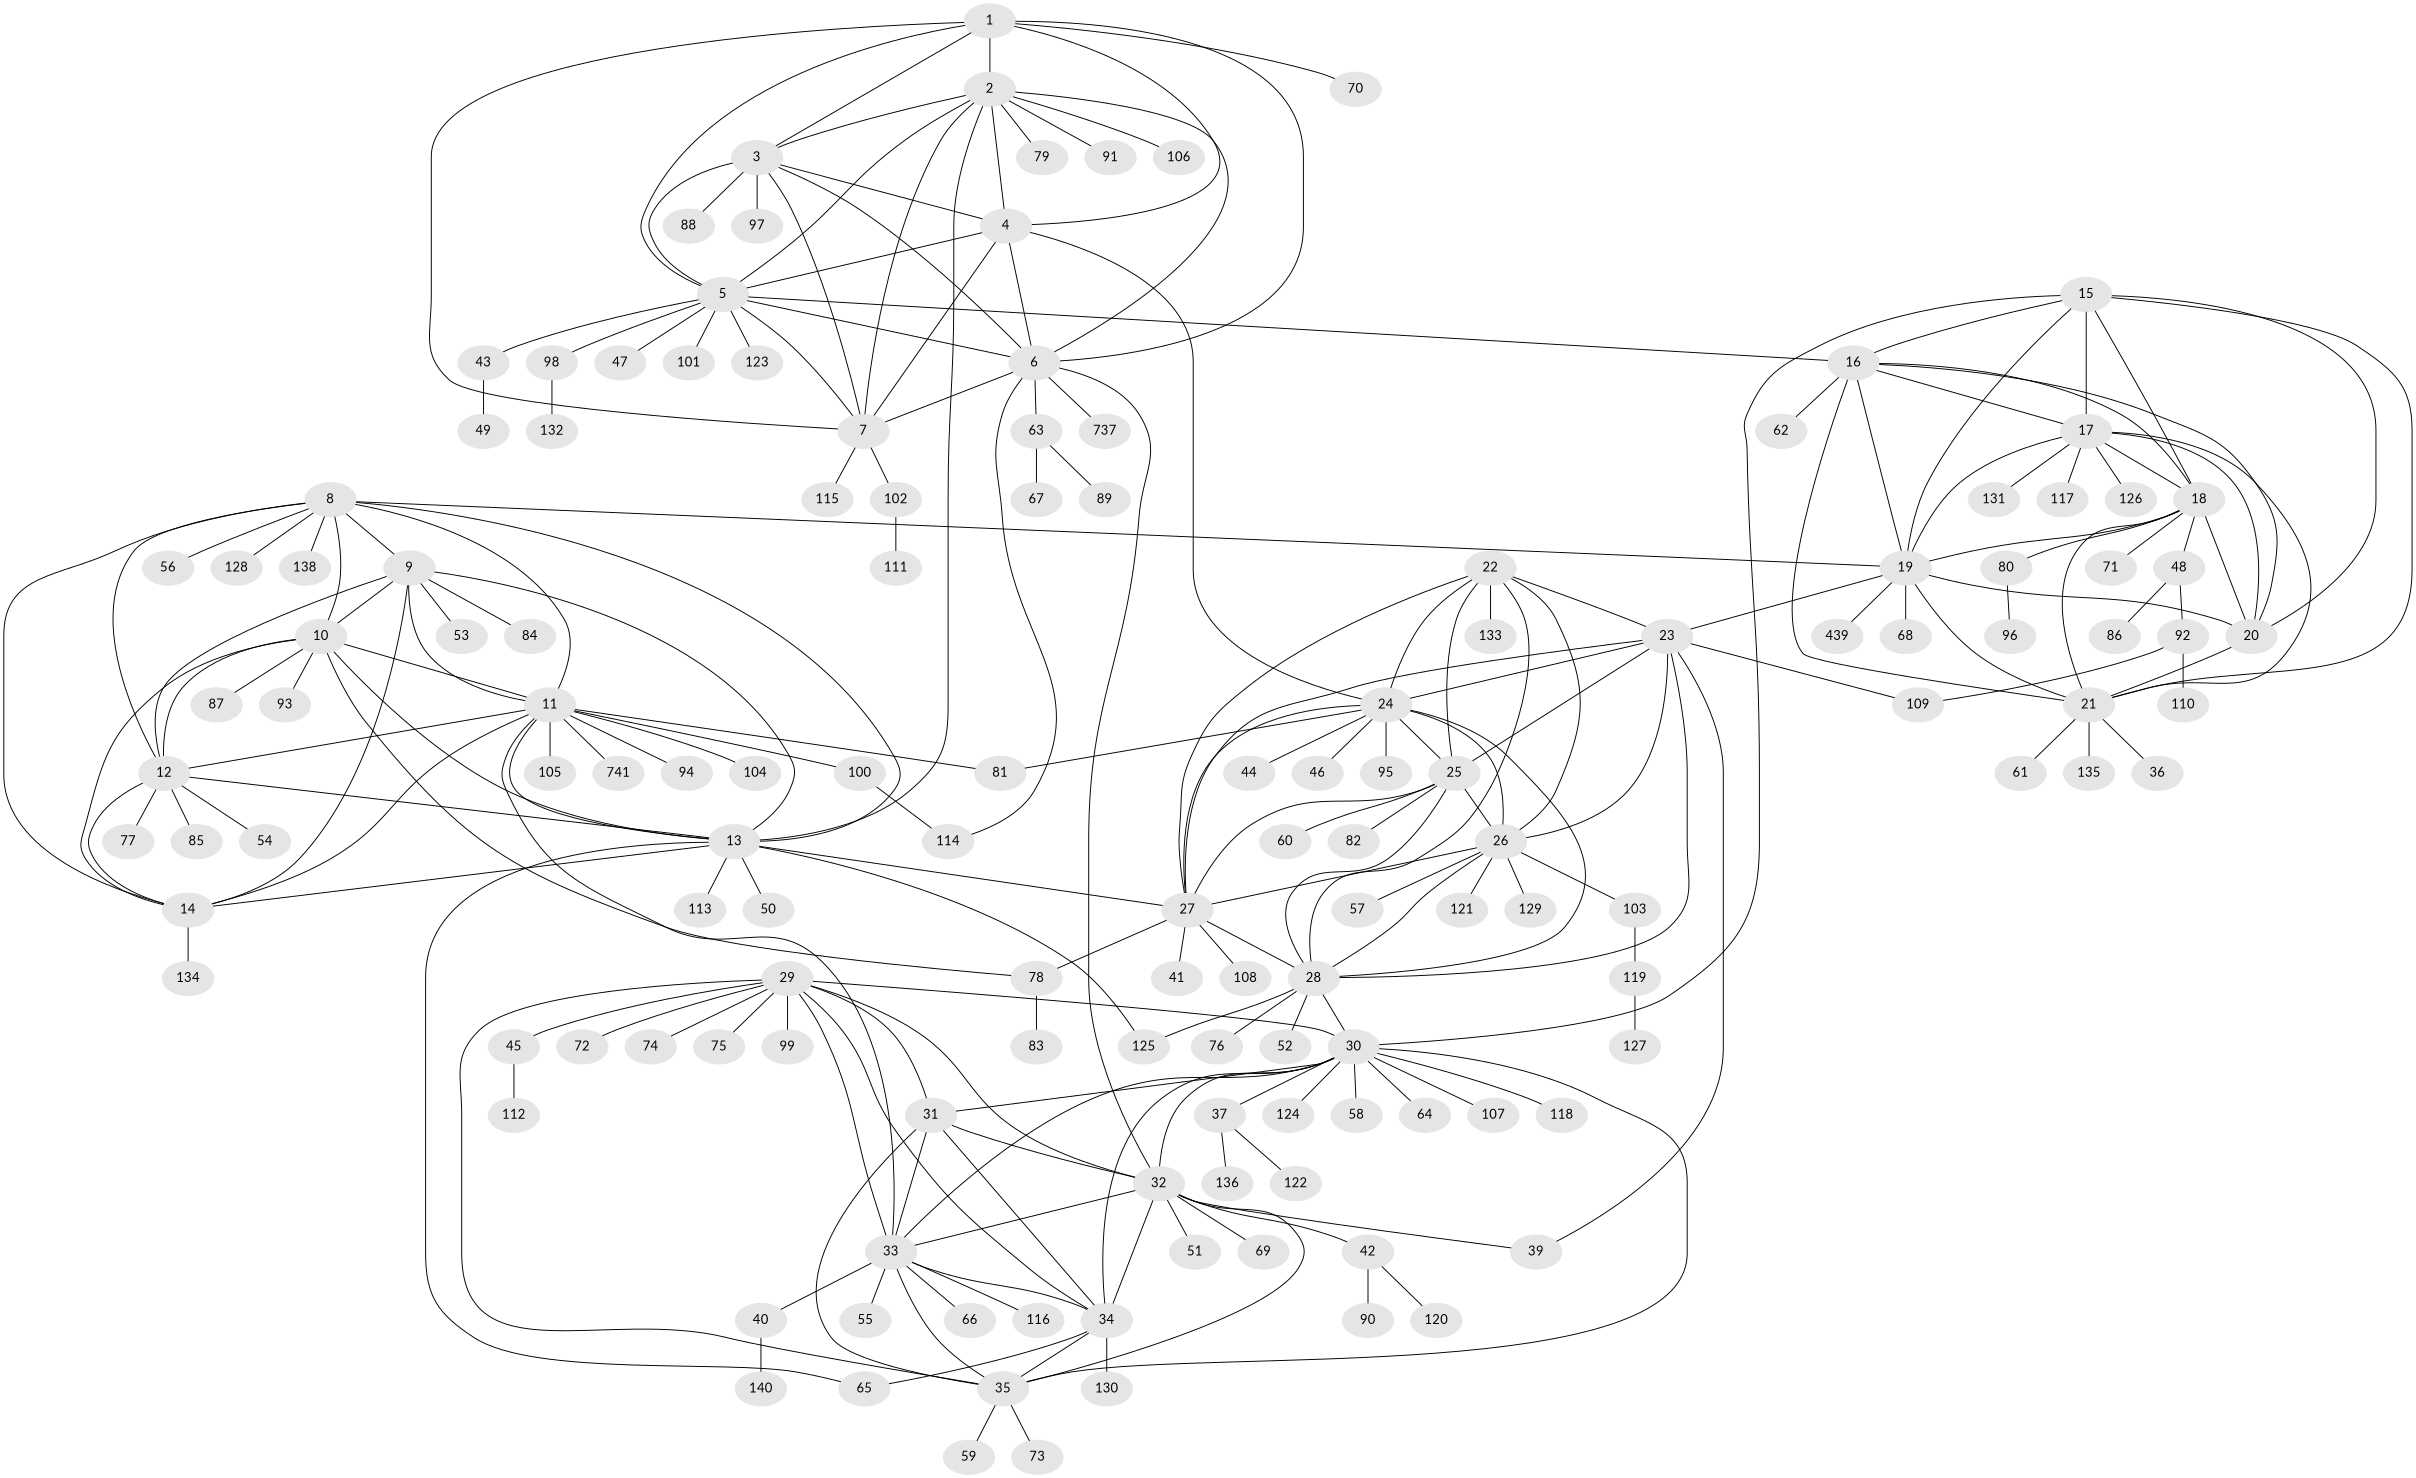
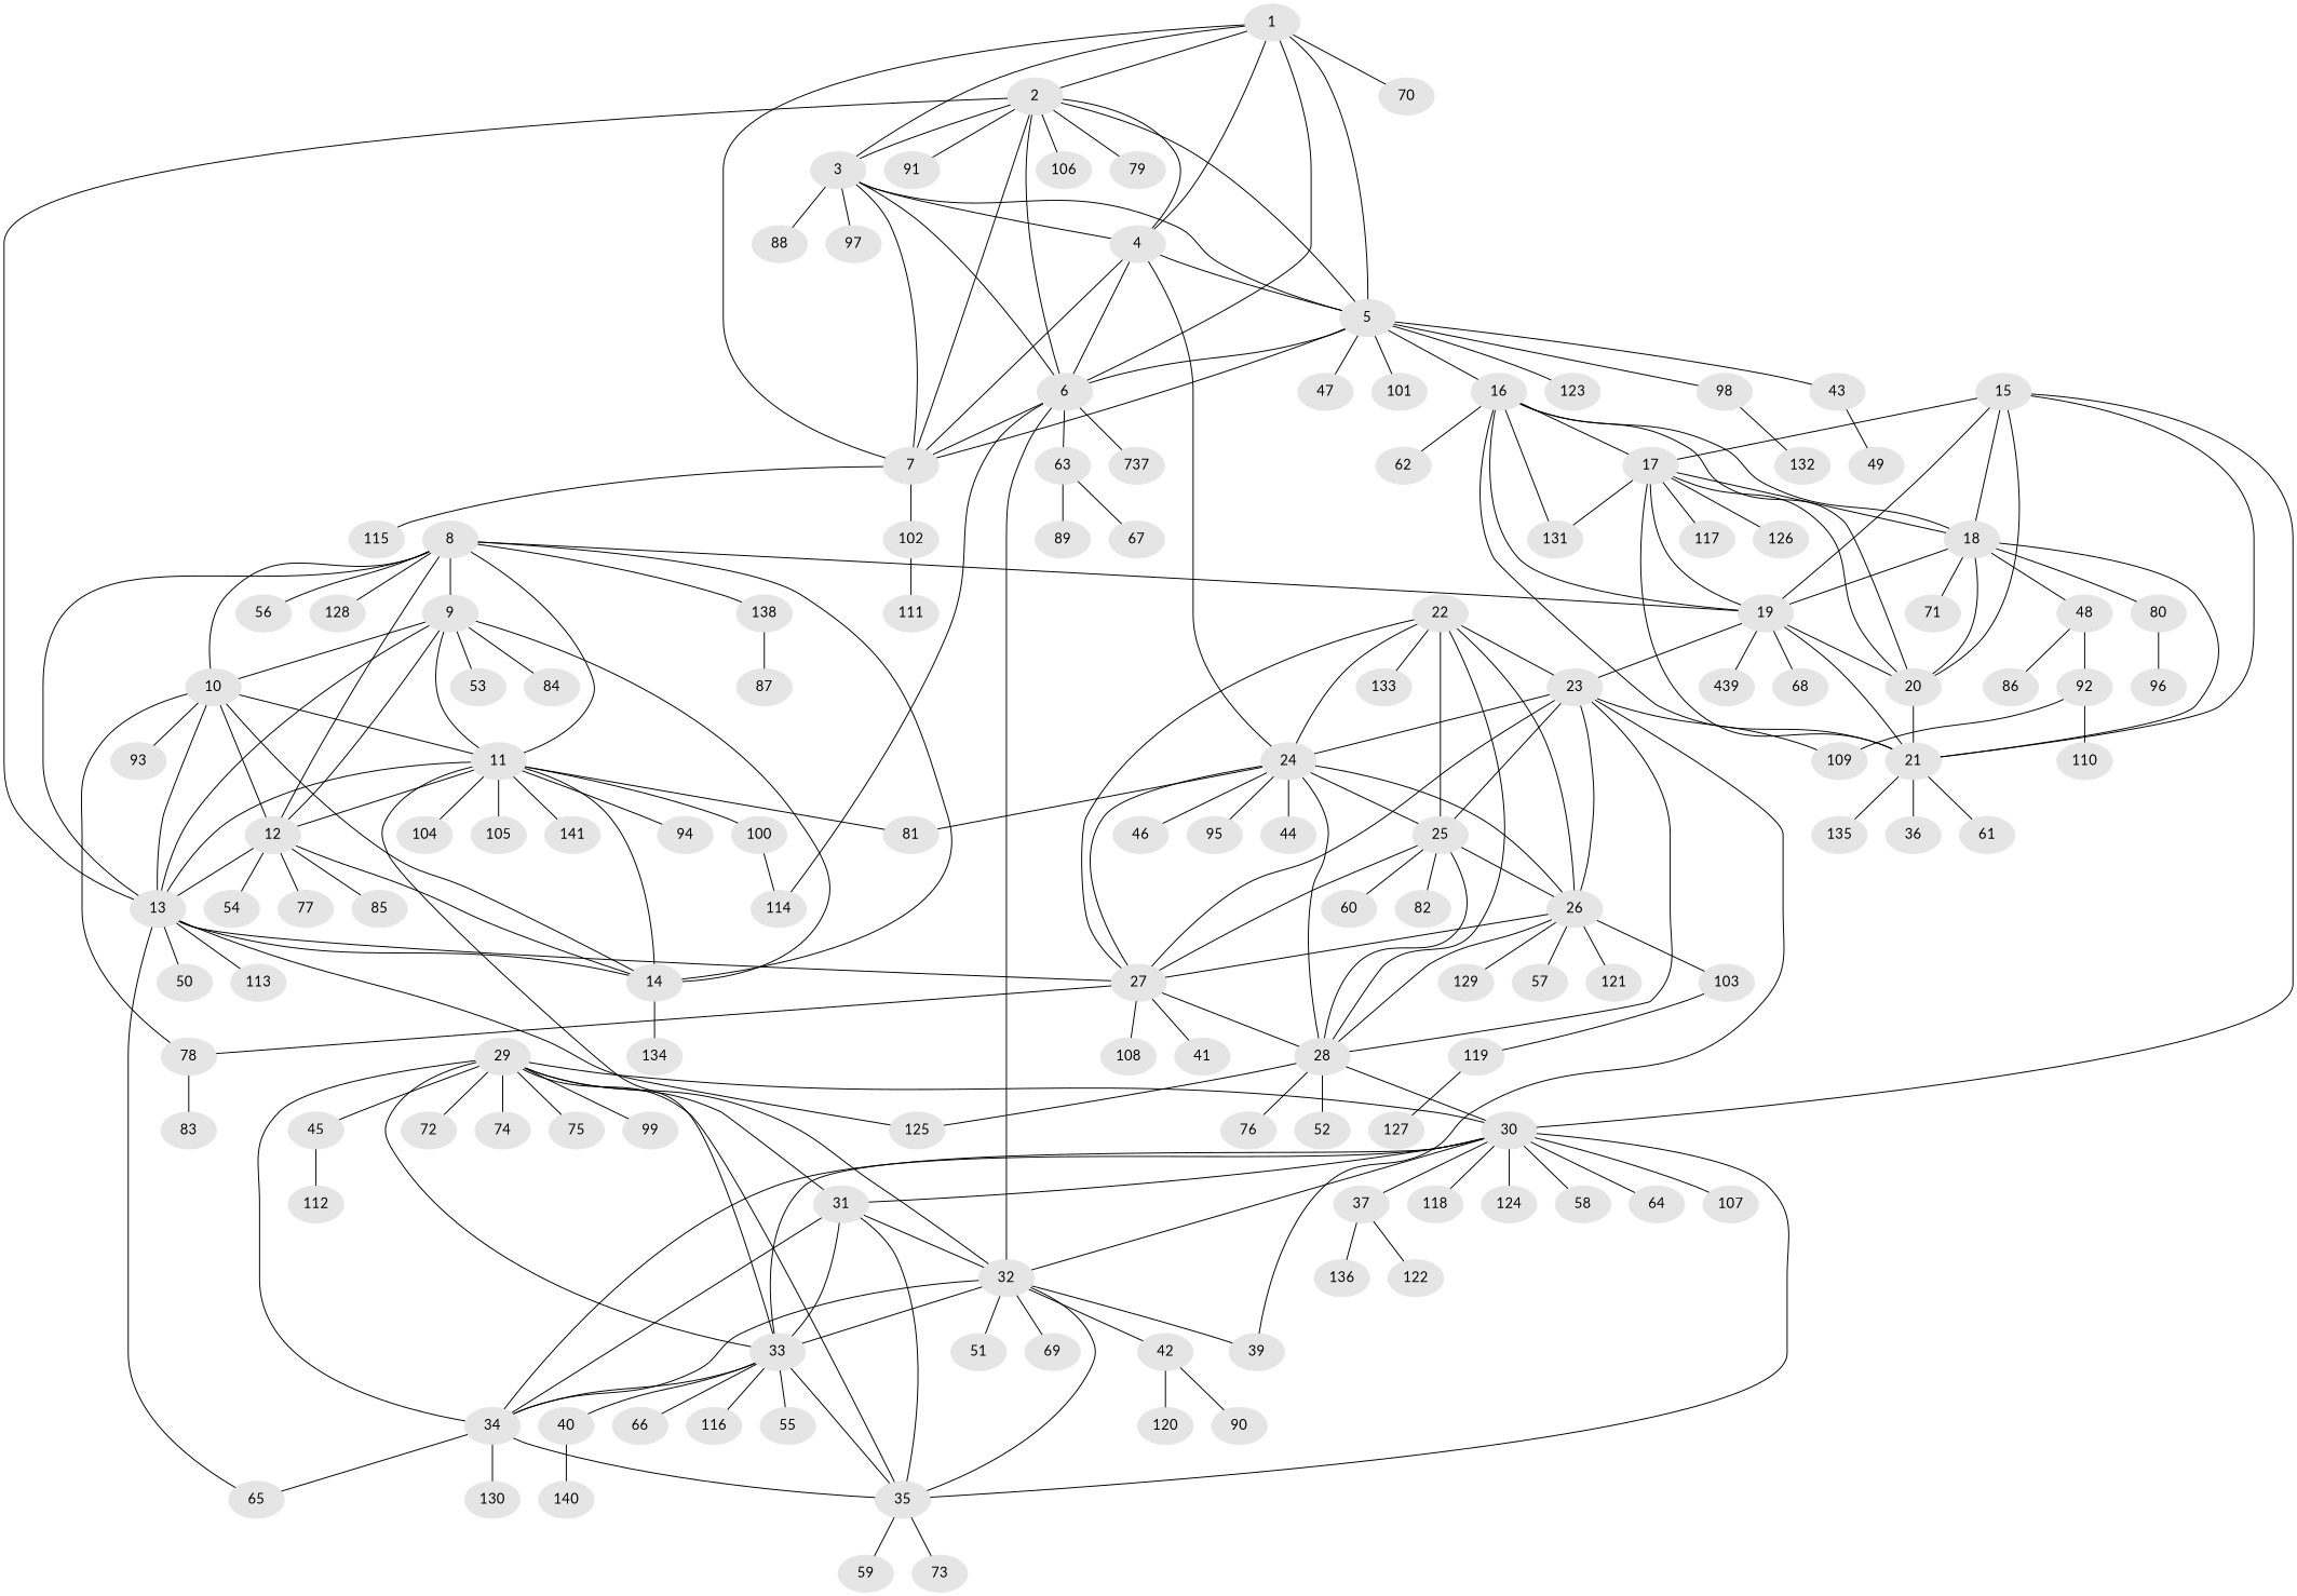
  graph {
    fontname=Lato
    node [color=gray90 fontname=Lato style=filled]
    edge [fontname=Lato]
    1
    2
    3
    4
    5
    6
    7
    70
    13
    79
    91
    106
    88
    97
    24
    16
    43
    47
    98
    101
    123
    32
    63
    114
    n25 [label=737]
    102
    115
    14
    27
    50
    65
    113
    125
    81
    25
    26
    28
    44
    46
    95
    19
    17
    18
    20
    21
    62
    49
    132
    33
    39
    34
    35
    42
    51
    69
    67
    89
    111
    8
    9
    10
    11
    12
    56
    128
    138
    53
    84
    78
    87
    93
    94
    100
    104
    105
-   141 [label=741]
+   141
    54
    77
    85
    134
    23
    68
    n83 [label=439]
    83
    40
    55
    66
    116
    41
    108
    15
    30
    117
    126
    131
    48
    71
    80
    36
    61
    135
    31
    37
    58
    64
    107
    118
    124
    86
    92
    96
    109
    22
    133
    60
    82
    57
    103
    121
    129
    52
    76
    119
    29
    45
    72
    74
    75
    99
    130
    59
    73
    112
    122
    136
    90
    120
    140
    110
    127
    1 -- 2
    1 -- 3
    1 -- 4
    1 -- 5
    1 -- 6
    1 -- 7
    1 -- 70
    2 -- 3
    2 -- 4
    2 -- 5
    2 -- 6
    2 -- 7
    2 -- 13
    2 -- 79
    2 -- 91
    2 -- 106
    3 -- 4
    3 -- 5
    3 -- 6
    3 -- 7
    3 -- 88
    3 -- 97
    4 -- 5
    4 -- 6
    4 -- 7
    4 -- 24
    5 -- 6
    5 -- 7
    5 -- 16
    5 -- 43
    5 -- 47
    5 -- 98
    5 -- 101
    5 -- 123
    6 -- 7
    6 -- 32
    6 -- 63
    6 -- 114
    6 -- n25
    7 -- 102
    7 -- 115
    13 -- 14
    13 -- 27
    13 -- 50
    13 -- 65
    13 -- 113
    13 -- 125
    24 -- 27
    24 -- 81
    24 -- 25
    24 -- 26
    24 -- 28
    24 -- 44
    24 -- 46
    24 -- 95
    16 -- 19
    16 -- 17
    16 -- 18
    16 -- 20
    16 -- 21
    16 -- 62
    43 -- 49
    98 -- 132
    32 -- 33
    32 -- 39
    32 -- 34
    32 -- 35
    32 -- 42
    32 -- 51
    32 -- 69
    63 -- 67
    63 -- 89
    102 -- 111
    14 -- 134
    27 -- 28
    27 -- 78
    27 -- 41
    27 -- 108
    25 -- 27
    25 -- 26
    25 -- 28
    25 -- 60
    25 -- 82
    26 -- 27
    26 -- 28
    26 -- 57
    26 -- 103
    26 -- 121
    26 -- 129
    28 -- 125
    28 -- 30
    28 -- 52
    28 -- 76
    19 -- 20
    19 -- 21
    19 -- 23
    19 -- 68
    19 -- n83
    17 -- 19
    17 -- 18
    17 -- 20
    17 -- 21
    17 -- 117
    17 -- 126
    17 -- 131
    18 -- 19
    18 -- 20
    18 -- 21
    18 -- 48
    18 -- 71
    18 -- 80
    20 -- 21
    21 -- 36
    21 -- 61
    21 -- 135
    33 -- 34
    33 -- 35
    33 -- 40
    33 -- 55
    33 -- 66
    33 -- 116
    34 -- 65
    34 -- 35
    34 -- 130
    35 -- 59
    35 -- 73
    42 -- 90
    42 -- 120
    8 -- 13
    8 -- 14
    8 -- 19
    8 -- 9
    8 -- 10
    8 -- 11
    8 -- 12
    8 -- 56
    8 -- 128
    8 -- 138
    9 -- 13
    9 -- 14
    9 -- 10
    9 -- 11
    9 -- 12
    9 -- 53
    9 -- 84
    10 -- 13
    10 -- 14
    10 -- 11
    10 -- 12
    10 -- 78
-   10 -- 87
+   138 -- 87
    10 -- 93
    11 -- 13
    11 -- 14
    11 -- 81
    11 -- 33
    11 -- 12
    11 -- 94
    11 -- 100
    11 -- 104
    11 -- 105
    11 -- 141
    12 -- 13
    12 -- 14
    12 -- 54
    12 -- 77
    12 -- 85
    78 -- 83
    100 -- 114
    23 -- 24
    23 -- 27
    23 -- 25
    23 -- 26
    23 -- 28
    23 -- 39
    23 -- 109
    40 -- 140
-   15 -- 16
+   131 -- 16
    15 -- 19
    15 -- 17
    15 -- 18
    15 -- 20
    15 -- 21
    15 -- 30
    30 -- 32
    30 -- 33
    30 -- 34
    30 -- 35
    30 -- 31
    30 -- 37
    30 -- 58
    30 -- 64
    30 -- 107
    30 -- 118
    30 -- 124
    48 -- 86
    48 -- 92
    80 -- 96
    31 -- 32
    31 -- 33
    31 -- 34
    31 -- 35
    37 -- 122
    37 -- 136
    92 -- 109
    92 -- 110
    22 -- 24
    22 -- 27
    22 -- 25
    22 -- 26
    22 -- 28
    22 -- 23
    22 -- 133
    103 -- 119
    119 -- 127
    29 -- 32
    29 -- 33
    29 -- 34
    29 -- 35
    29 -- 30
    29 -- 31
    29 -- 45
    29 -- 72
    29 -- 74
    29 -- 75
    29 -- 99
    45 -- 112
  }
